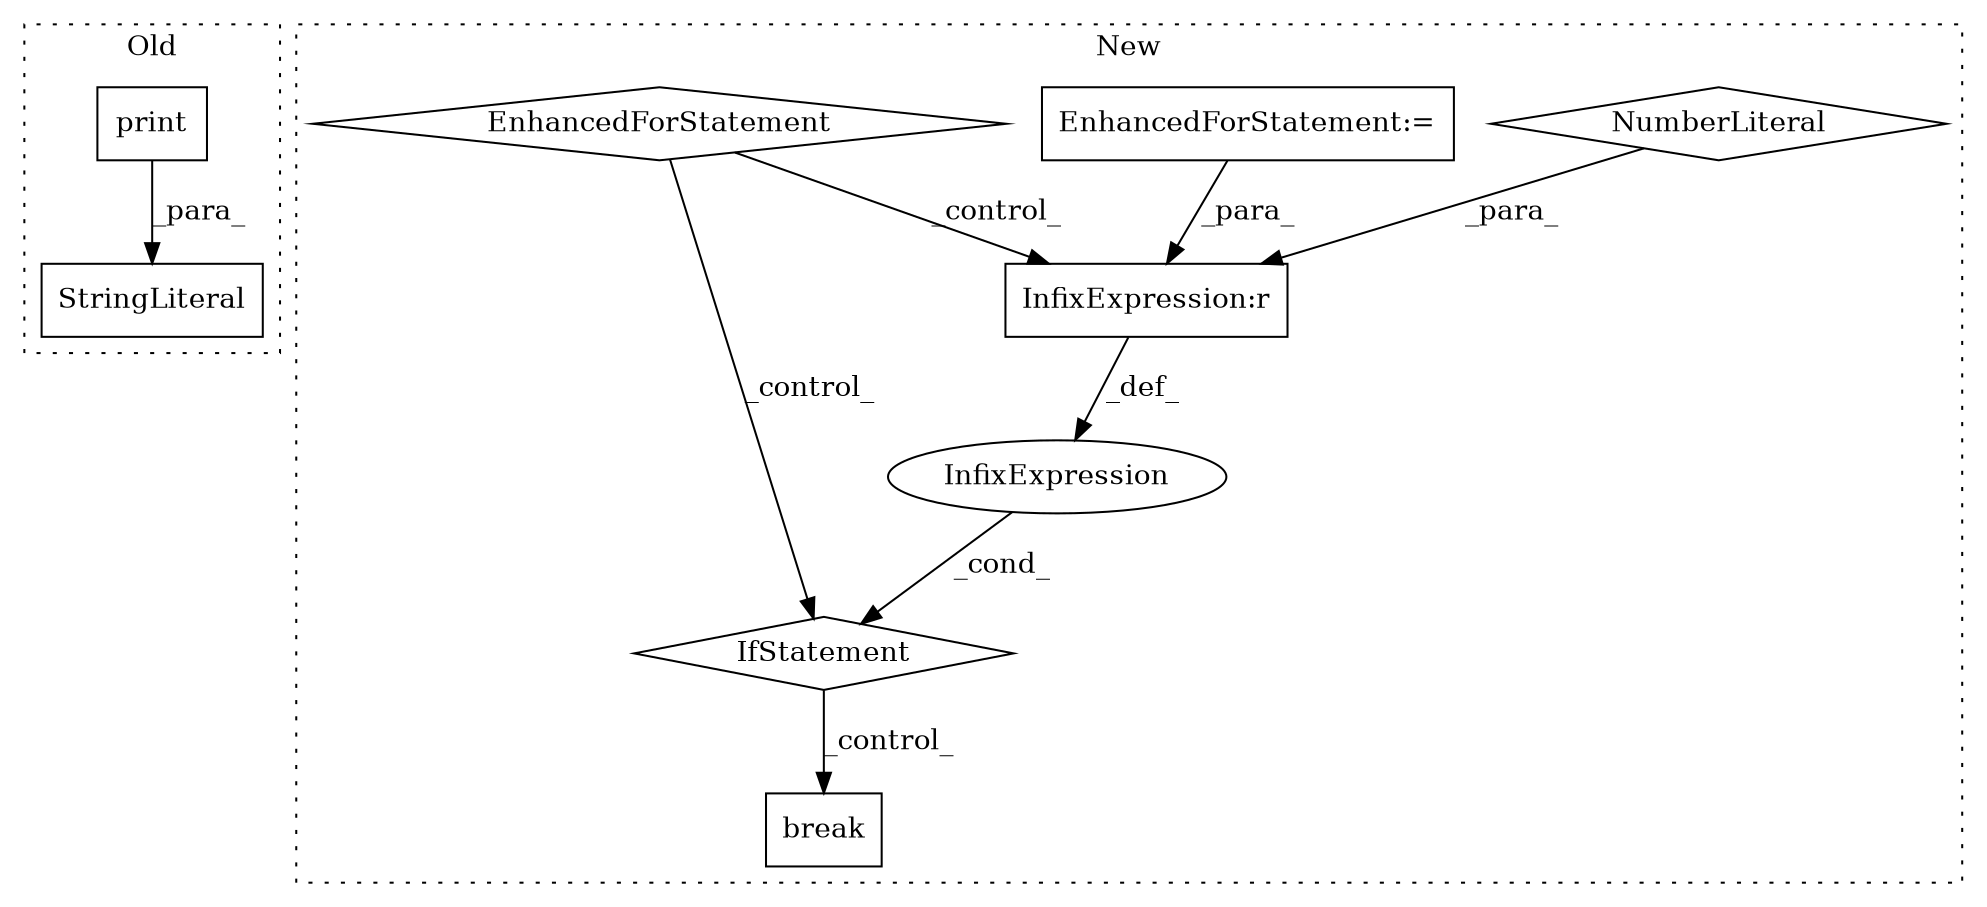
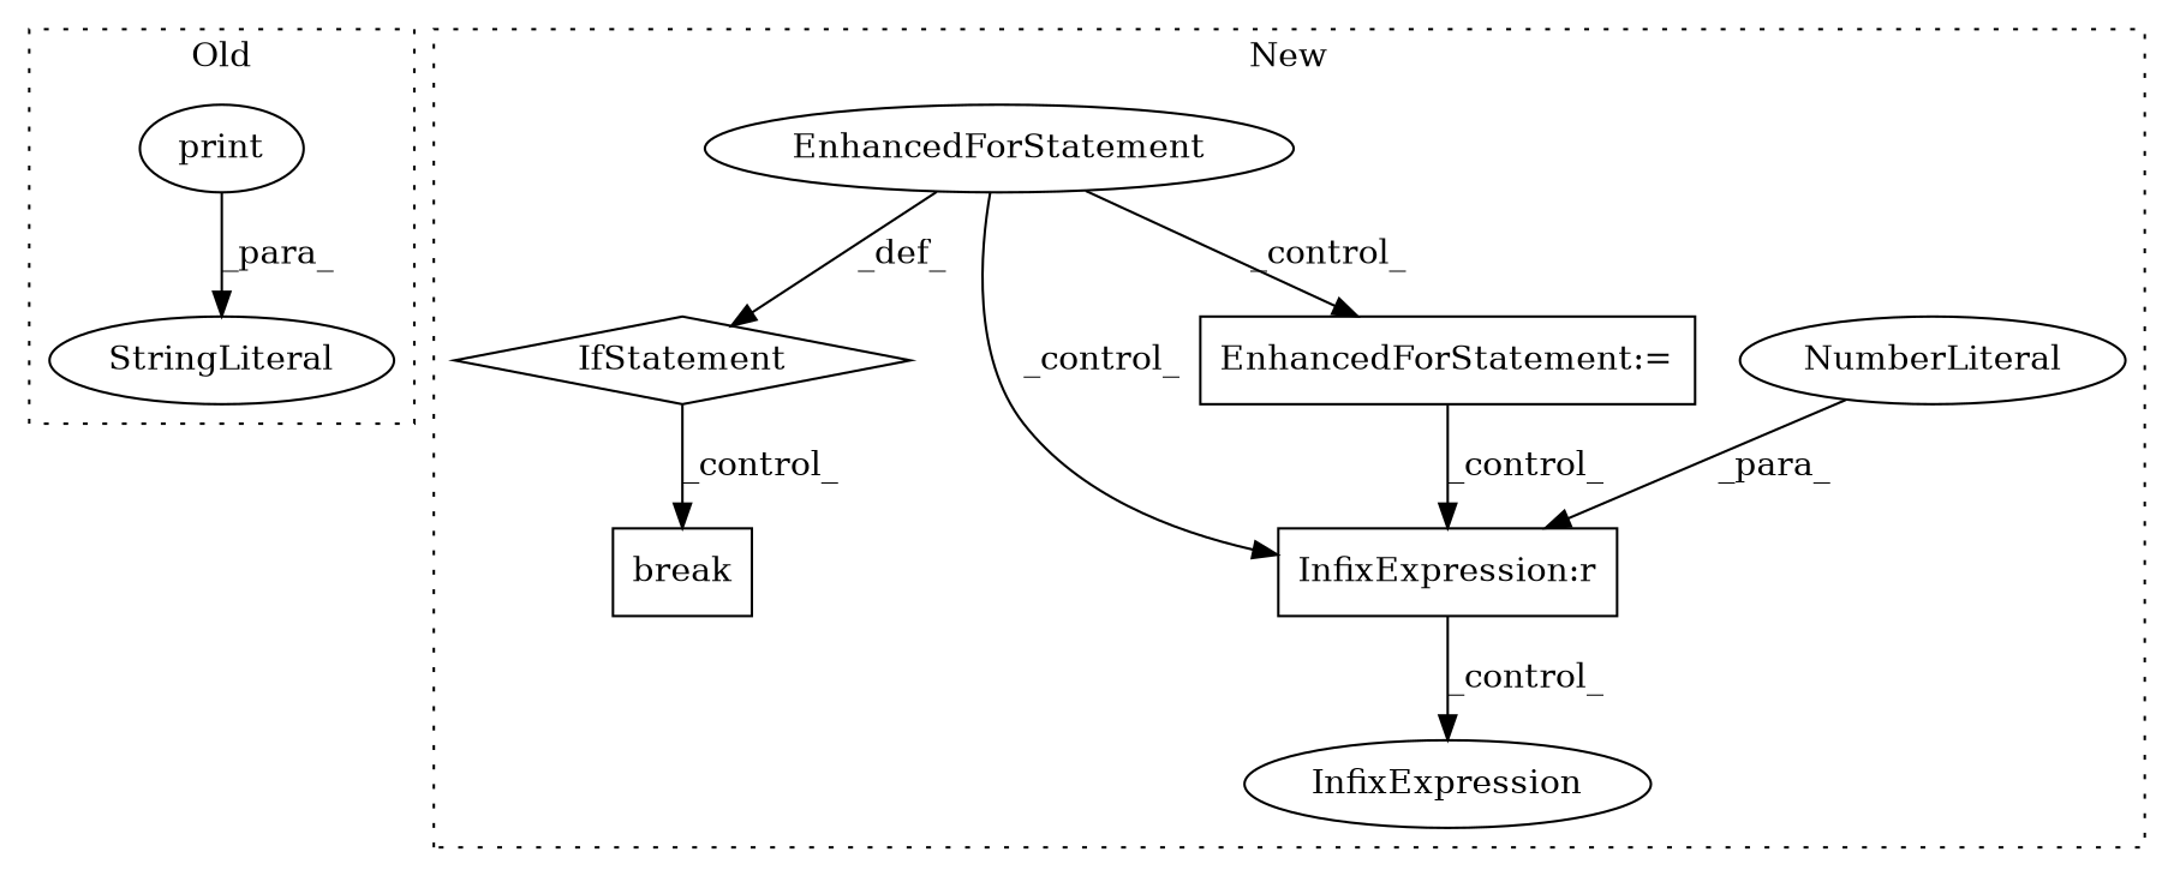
  digraph {
    node [l=6 shape=box]
-   n1 [a=32 l="6,1" label=print s="2058,2078"]
-   n2 [a=45 l=14 label=StringLiteral s=2064]
+   n1 [a=32 l="6,1" label=print s="2058,2078" shape=ellipse]
+   n2 [a=45 l=14 label=StringLiteral s=2064 shape=ellipse]
    n3 [a=10 label=break s=2975]
    n4 [a=25 l="4,2" label=IfStatement s="2914,2932" shape=diamond]
    n5 [a=42 label=InfixExpression shape=ellipse l=""]
    n6 [a=27 l=4 label="InfixExpression:r" s=2922]
    n7 [a=7 l=1 label="EnhancedForStatement:=" s=2868]
-   n8 [a=70 l="61,2" label=EnhancedForStatement s="2688,2792" shape=diamond]
-   n9 [a=34 label=NumberLiteral s=2926 shape=diamond]
+   n8 [a=70 l="61,2" label=EnhancedForStatement s="2688,2792" shape=ellipse]
+   n9 [a=34 label=NumberLiteral s=2926 shape=ellipse]
    subgraph cluster_1 {
      label=Old
      style=dotted
      n1
      n2
    }
    subgraph cluster_2 {
      label=New
      style=dotted
      n3
      n4
      n5
      n6
      n7
      n8
      n9
    }
    n1 -> n2 [label=_para_]
    n4 -> n3 [label=_control_]
-   n5 -> n4 [label=_cond_]
-   n6 -> n5 [label=_def_]
-   n7 -> n6 [label=_para_]
-   n8 -> n4 [label=_control_]
+   n6 -> n5 [label=_control_]
+   n7 -> n6 [label=_control_]
+   n8 -> n4 [label=_def_]
    n8 -> n6 [label=_control_]
+   n8 -> n7 [label=_control_]
    n9 -> n6 [label=_para_]
  }
